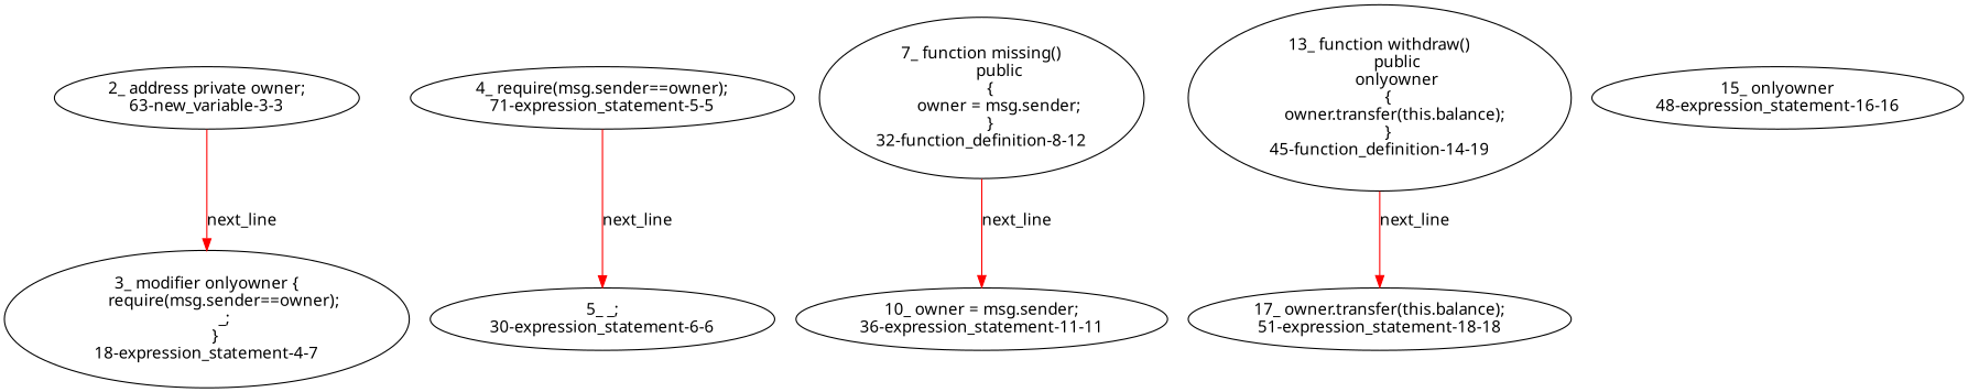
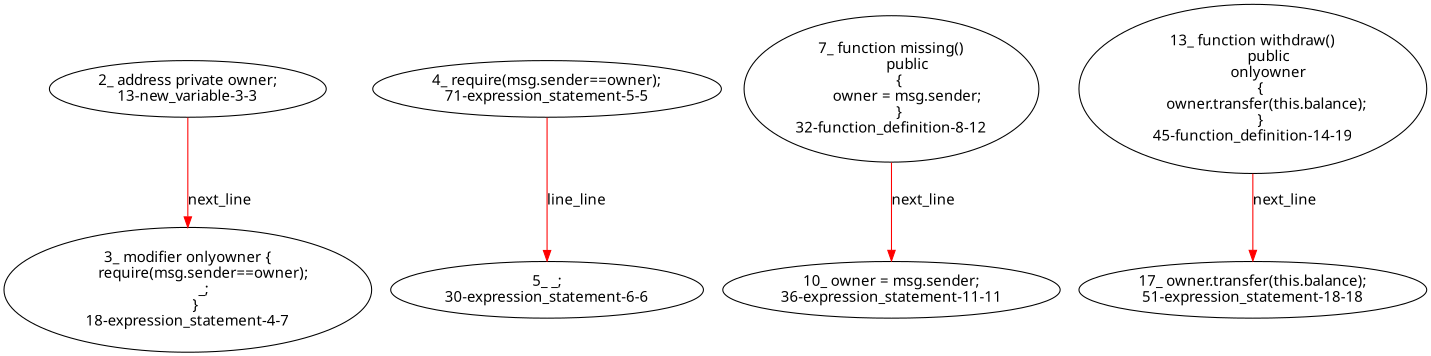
  digraph {
    fontname="Noto Sans"
    node [fontname="Noto Sans" type_label=expression_statement]
    edge [color=red controlflow_type=next_line edge_type=CFG_edge fontname="Noto Sans"]
-   n1 [code="address private owner;" label="2_ address private owner;\n63-new_variable-3-3" type_label=new_variable]
+   n1 [code="address private owner;" label="2_ address private owner;\n13-new_variable-3-3" type_label=new_variable]
    n2 [code="modifier onlyowner {\n        require(msg.sender==owner);\n        _;\n    }" label="3_ modifier onlyowner {\n        require(msg.sender==owner);\n        _;\n    }\n18-expression_statement-4-7"]
    n3 [code="require(msg.sender==owner);" label="4_ require(msg.sender==owner);\n71-expression_statement-5-5"]
    n4 [code="_;" label="5_ _;\n30-expression_statement-6-6"]
    n5 [code="function missing()\n        public\n    {\n        owner = msg.sender;\n    }" label="7_ function missing()\n        public\n    {\n        owner = msg.sender;\n    }\n32-function_definition-8-12" method="missing()" type_label=function_definition]
    n6 [code="owner = msg.sender;" label="10_ owner = msg.sender;\n36-expression_statement-11-11" method="missing()"]
    n7 [code="function withdraw()\n        public\n        onlyowner\n    {\n       owner.transfer(this.balance);\n    }" label="13_ function withdraw()\n        public\n        onlyowner\n    {\n       owner.transfer(this.balance);\n    }\n45-function_definition-14-19" method="withdraw()" type_label=function_definition]
    n8 [code="owner.transfer(this.balance);" label="17_ owner.transfer(this.balance);\n51-expression_statement-18-18" method="withdraw()"]
-   n9 [code=onlyowner label="15_ onlyowner\n48-expression_statement-16-16" method="withdraw()"]
    n1 -> n2 [label=next_line]
-   n3 -> n4 [label=next_line]
+   n3 -> n4 [label=line_line]
    n5 -> n6 [label=next_line]
    n7 -> n8 [label=next_line]
  }
